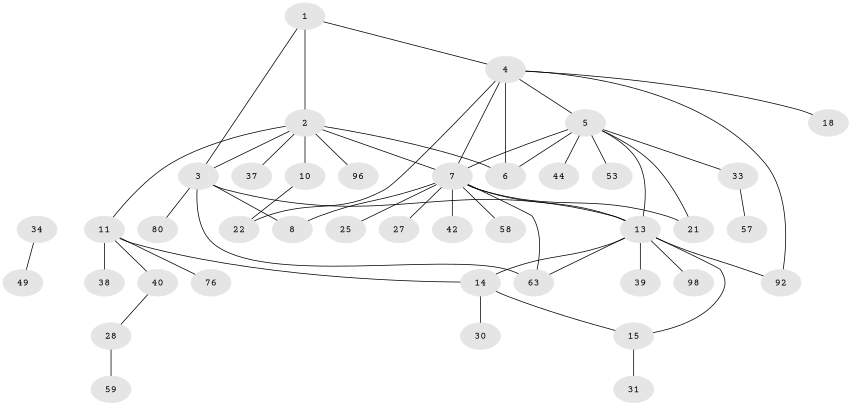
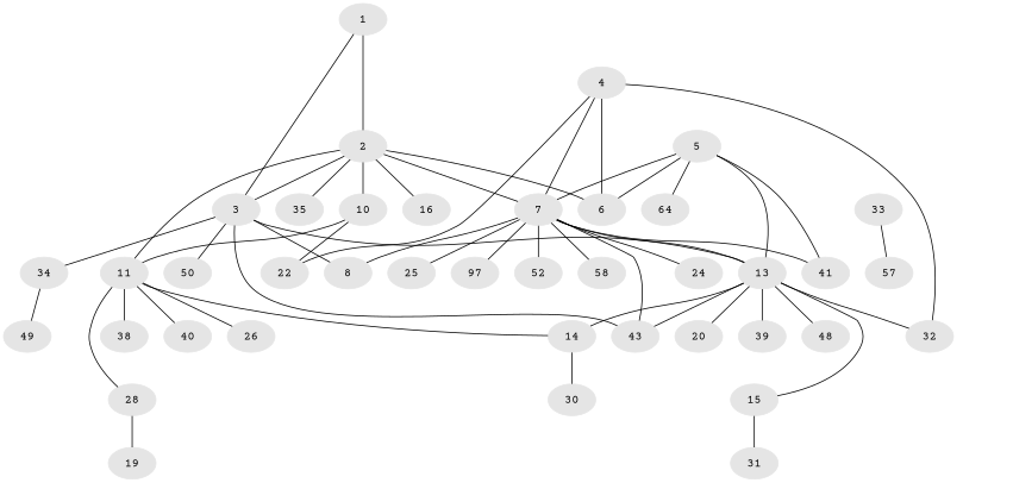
  graph {
    fontname="Courier Prime"
    node [color=gray90 fontname="Courier Prime" style=filled]
    edge [fontname="Courier Prime"]
    2 [super="+12"]
    3 [super="+17"]
    6 [super="+54"]
    7 [super="+9"]
    10 [super="+57"]
    11 [super="+19"]
-   16 [label=96]
-   37
+   16
+   37 [label=35]
    1
    4 [super="+41"]
    8 [super="+35"]
    13 [super="+45"]
    34
-   43 [super="+47" label=63]
-   50 [label=80]
+   43 [super="+47"]
+   50
    5 [super="+29"]
-   18
    22
-   32 [label=92]
-   21
+   32
+   21 [label=41]
+   24
    25
-   27
-   42
+   27 [label=97]
+   42 [label=52]
    58
    14
-   26 [label=76]
+   26
    28
    38
    40 [super="+46"]
    15 [super="+23"]
+   20
    39
-   48 [label=98]
+   48
    49
    33 [super="+36"]
-   44 [super="+52"]
-   53 [super="+60"]
+   44 [super="+52" label=64]
    n39 [label=57]
    30 [super="+51"]
-   59
+   59 [label=19]
    31
    2 -- 3
    2 -- 6
    2 -- 7
    2 -- 10
    2 -- 11
    2 -- 16
    2 -- 37
    3 -- 8
    3 -- 13
+   3 -- 34
    3 -- 43
    3 -- 50
    7 -- 8 [weight=2]
    7 -- 13
    7 -- 43
    7 -- 21
+   7 -- 24
    7 -- 25
    7 -- 27
    7 -- 42
    7 -- 58
+   10 -- 11
    10 -- 22
    11 -- 14
    11 -- 26
-   40 -- 28
+   11 -- 28
    11 -- 38
    11 -- 40
    1 -- 2
    1 -- 3
-   1 -- 4
    4 -- 6
    4 -- 7
-   4 -- 5
-   4 -- 18
    4 -- 22
    4 -- 32
    13 -- 43
    13 -- 32
    13 -- 14
    13 -- 15
+   13 -- 20
    13 -- 39
    13 -- 48
    34 -- 49
    5 -- 6
    5 -- 7
    5 -- 13
    5 -- 21
-   5 -- 33
    5 -- 44
-   5 -- 53
-   14 -- 15
    14 -- 30
    28 -- 59
    15 -- 31
    33 -- n39
  }
